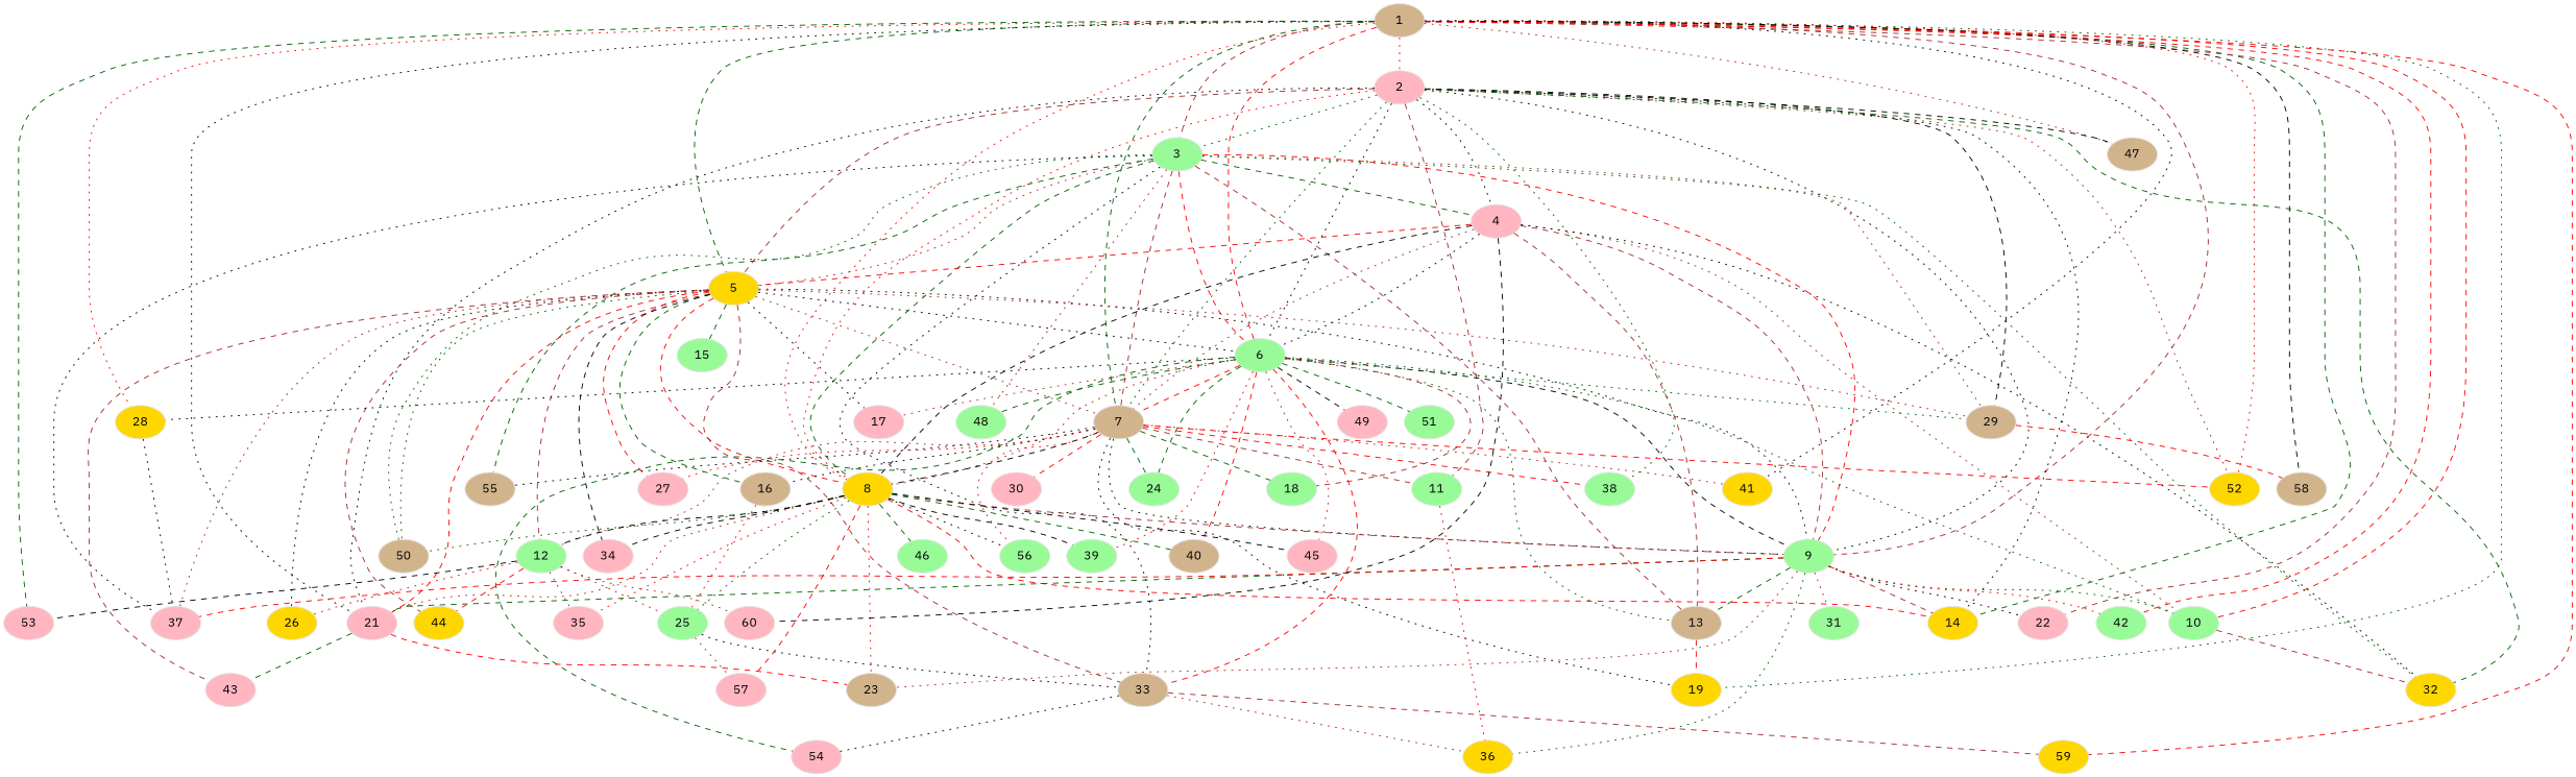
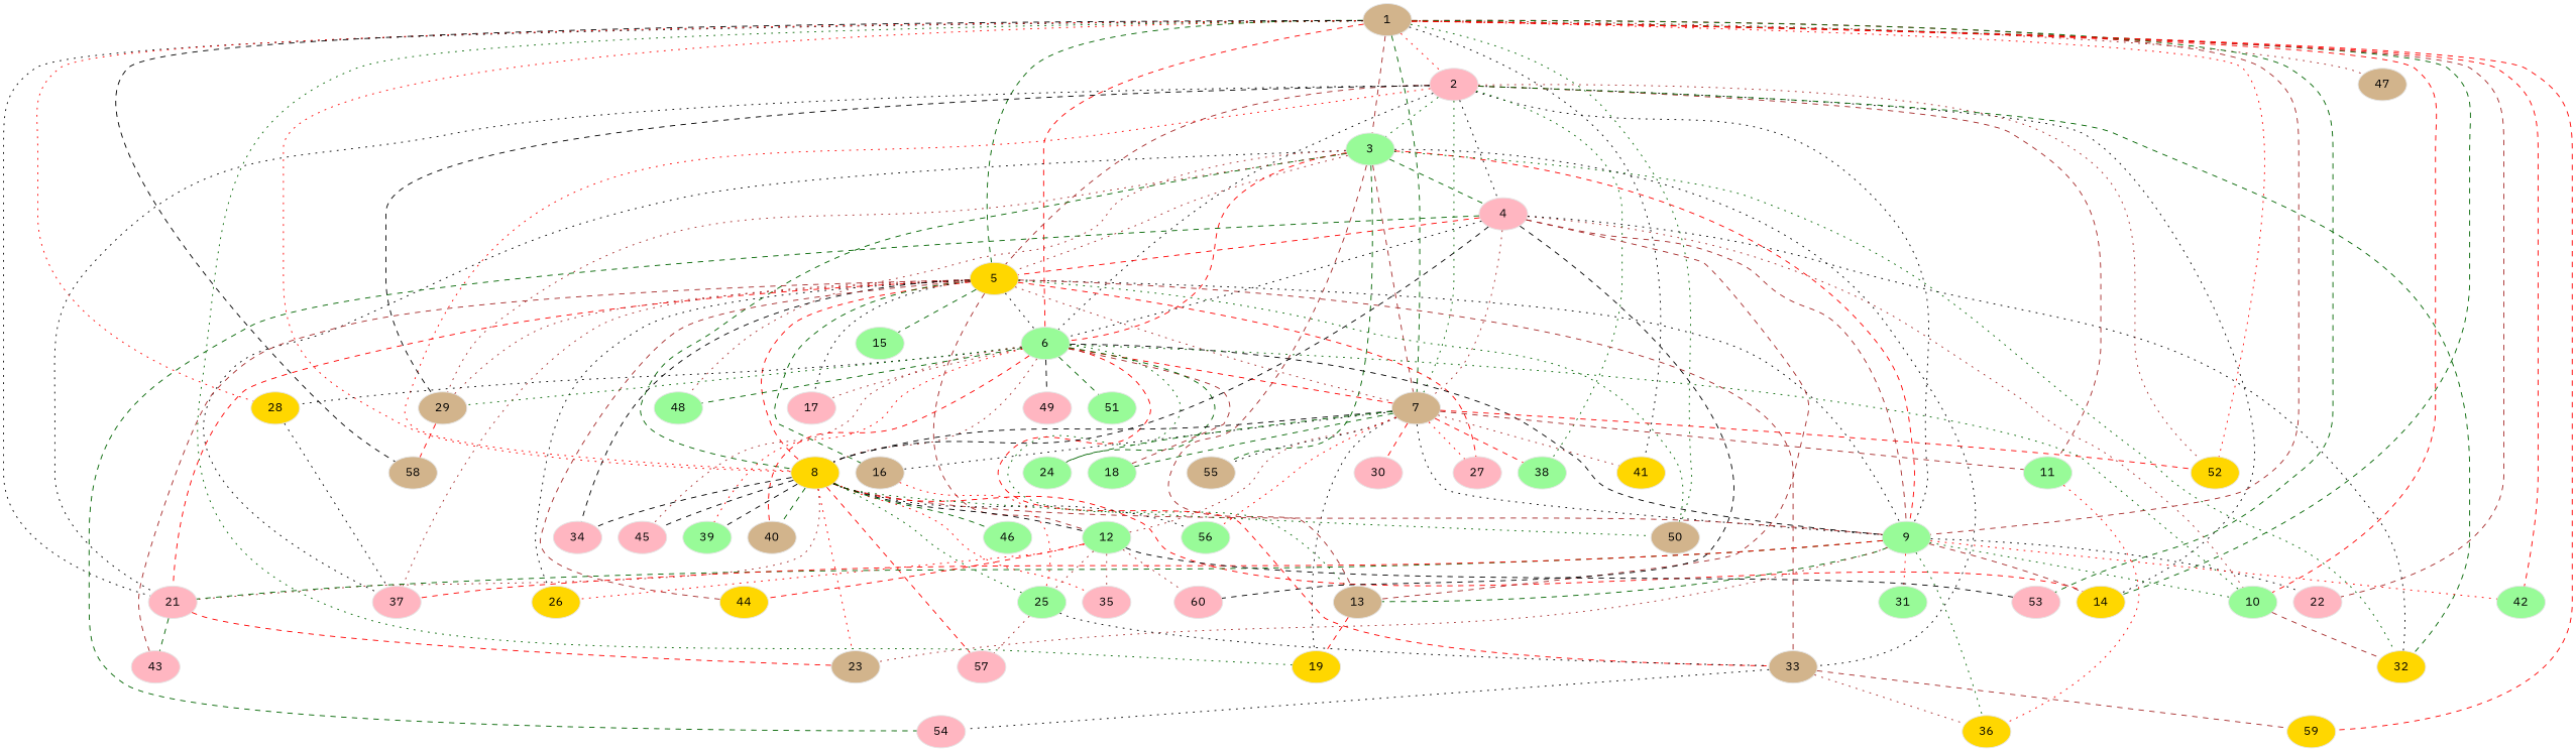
  graph {
    fontname="IBM Plex Sans"
    node [color=gray90 fillcolor=palegreen fontname="IBM Plex Sans" style=filled]
    edge [color=brown fontname="IBM Plex Sans" style=dashed weight=1.0]
    1 [fillcolor=tan]
    2 [fillcolor=lightpink]
    3
    5 [fillcolor=gold]
    6
    7 [fillcolor=tan]
    8 [fillcolor=gold]
    9
    10
    14 [fillcolor=gold]
    19 [fillcolor=gold]
    21 [fillcolor=lightpink]
    22 [fillcolor=lightpink]
    28 [fillcolor=gold]
    41 [fillcolor=gold]
    42
    47 [fillcolor=tan]
    50 [fillcolor=tan]
    52 [fillcolor=gold]
    53 [fillcolor=lightpink]
    58 [fillcolor=tan]
    59 [fillcolor=gold]
    4 [fillcolor=lightpink]
    11
    29 [fillcolor=tan]
    32 [fillcolor=gold]
    38
    13 [fillcolor=tan]
    33 [fillcolor=tan]
    37 [fillcolor=lightpink]
    48
    55 [fillcolor=tan]
    54 [fillcolor=lightpink]
    60 [fillcolor=lightpink]
    12
    15
    16 [fillcolor=tan]
    17 [fillcolor=lightpink]
    26 [fillcolor=gold]
    27 [fillcolor=lightpink]
    34 [fillcolor=lightpink]
    43 [fillcolor=lightpink]
    44 [fillcolor=gold]
    18
    24
    39
    40 [fillcolor=tan]
    45 [fillcolor=lightpink]
    49 [fillcolor=lightpink]
    51
    30 [fillcolor=lightpink]
    56
    23 [fillcolor=tan]
    25
    35 [fillcolor=lightpink]
    46
    57 [fillcolor=lightpink]
    31
    36 [fillcolor=gold]
    1 -- 2 [color=red style=dotted weight=2.0]
    1 -- 3 [weight=2.0]
    1 -- 5 [color=darkgreen weight=5.0]
    1 -- 6 [color=red]
    1 -- 7 [color=darkgreen]
    1 -- 8 [color=red style=dotted weight=2.0]
    1 -- 9
    1 -- 10 [color=red weight=2.0]
    1 -- 14 [color=darkgreen]
    1 -- 19 [color=darkgreen style=dotted weight=2.0]
    1 -- 21 [color=black style=dotted]
    1 -- 22
    1 -- 28 [color=red style=dotted]
    1 -- 41 [color=black style=dotted]
    1 -- 42 [color=red]
    1 -- 47 [style=dotted]
-   3 -- 50 [color=darkgreen style=dotted]
+   1 -- 50 [color=darkgreen style=dotted]
    1 -- 52 [color=red style=dotted]
    1 -- 53 [color=darkgreen]
    1 -- 58 [color=black]
    1 -- 59 [color=red]
    2 -- 3 [color=darkgreen style=dotted weight=2.0]
    2 -- 5 [weight=4.0]
    2 -- 6 [color=black style=dotted weight=2.0]
    2 -- 7 [color=darkgreen style=dotted weight=2.0]
    2 -- 8 [color=red style=dotted]
    2 -- 9 [color=black style=dotted weight=2.0]
    2 -- 14 [color=black style=dotted]
    2 -- 21 [color=black style=dotted]
-   2 -- 47 [color=black]
    2 -- 52 [style=dotted]
    2 -- 4 [color=black style=dotted weight=3.0]
    2 -- 11 [weight=2.0]
    2 -- 29 [color=black]
    2 -- 32 [color=darkgreen]
    2 -- 38 [color=darkgreen style=dotted]
    3 -- 5 [style=dotted weight=2.0]
    3 -- 6 [color=red]
    3 -- 7 [weight=2.0]
    3 -- 8 [color=darkgreen]
    3 -- 9 [color=red]
    3 -- 4 [color=darkgreen weight=2.0]
    3 -- 29 [style=dotted]
    3 -- 32 [color=darkgreen style=dotted]
    3 -- 13
    3 -- 33 [color=black style=dotted]
    3 -- 37 [color=black style=dotted]
    3 -- 48 [style=dotted]
    3 -- 55 [color=darkgreen]
    5 -- 6 [color=black style=dotted weight=3.0]
    5 -- 7 [style=dotted weight=3.0]
    5 -- 8 [color=red weight=2.0]
    5 -- 9 [color=black style=dotted weight=2.0]
    5 -- 21 [color=red]
    5 -- 50 [color=darkgreen style=dotted]
    5 -- 29 [style=dotted]
    5 -- 33
    5 -- 37 [style=dotted]
    5 -- 12 [weight=2.0]
    5 -- 15 [color=darkgreen]
    5 -- 16 [color=darkgreen]
    5 -- 17 [color=black style=dotted]
    5 -- 26 [color=black style=dotted]
    5 -- 27 [color=red]
    5 -- 34 [color=black]
    5 -- 43
    5 -- 44
    6 -- 7 [color=red]
    6 -- 8 [style=dotted]
    6 -- 9 [color=black]
    6 -- 10 [color=darkgreen style=dotted]
    6 -- 28 [color=black style=dotted]
    6 -- 29 [color=darkgreen style=dotted]
    6 -- 13 [color=darkgreen style=dotted]
    6 -- 33 [color=red]
    6 -- 48 [color=darkgreen]
    6 -- 17 [style=dotted weight=2.0]
    6 -- 18
    6 -- 24 [color=darkgreen]
    6 -- 39 [color=red style=dotted]
    6 -- 40 [color=red]
    6 -- 45 [style=dotted]
    6 -- 49 [color=black]
    6 -- 51 [color=darkgreen]
    7 -- 8 [color=black]
    7 -- 9 [color=black style=dotted weight=2.0]
    7 -- 19 [color=black style=dotted]
    7 -- 41 [style=dotted weight=2.0]
    7 -- 52 [color=red]
    7 -- 11
    7 -- 38 [color=red]
    7 -- 55 [color=black style=dotted]
    7 -- 12 [style=dotted]
    7 -- 16 [color=black style=dotted weight=2.0]
    7 -- 27 [color=red style=dotted]
    7 -- 18 [color=darkgreen]
    7 -- 24 [color=darkgreen]
    7 -- 30 [color=red]
    7 -- 56 [color=red style=dotted]
    8 -- 9
    8 -- 14 [color=red]
    8 -- 21 [style=dotted weight=2.0]
    8 -- 50 [color=darkgreen style=dotted]
    8 -- 12 [color=black weight=2.0]
    8 -- 34 [color=black]
    8 -- 39 [color=black]
    8 -- 40 [color=darkgreen]
    8 -- 45 [color=black]
    8 -- 56 [color=black style=dotted]
    8 -- 23 [color=red style=dotted]
    8 -- 25 [color=darkgreen style=dotted]
    8 -- 35 [color=red style=dotted]
    8 -- 46 [color=darkgreen]
    8 -- 57 [color=red]
    9 -- 10 [color=darkgreen style=dotted]
    9 -- 14
    9 -- 21 [color=darkgreen]
    9 -- 22 [color=black style=dotted]
    9 -- 42 [color=red style=dotted]
    9 -- 13 [color=darkgreen]
    9 -- 37 [color=red]
    9 -- 23 [style=dotted]
    9 -- 31 [color=red style=dotted]
    9 -- 36 [color=darkgreen style=dotted]
    10 -- 32
    21 -- 43 [color=darkgreen]
    21 -- 23 [color=red]
    28 -- 37 [color=black style=dotted]
    4 -- 5 [color=red weight=3.0]
    4 -- 6 [color=black style=dotted]
    4 -- 7 [style=dotted]
    4 -- 8 [color=black]
    4 -- 9
    4 -- 10 [style=dotted]
    4 -- 32 [color=black style=dotted]
    4 -- 13
-   6 -- 54 [color=darkgreen]
+   4 -- 54 [color=darkgreen]
    4 -- 60 [color=black]
    11 -- 36 [color=red style=dotted]
    29 -- 58 [color=red]
    13 -- 19 [color=red weight=3.0]
    33 -- 59
    33 -- 54 [color=black style=dotted]
    33 -- 36 [style=dotted]
    12 -- 53 [color=black]
    12 -- 60 [style=dotted]
    12 -- 26 [color=red style=dotted]
    12 -- 44 [color=red]
    12 -- 25 [style=dotted]
    12 -- 35 [style=dotted]
    16 -- 25 [color=red style=dotted]
    25 -- 33 [color=black style=dotted]
    25 -- 57 [style=dotted]
  }
